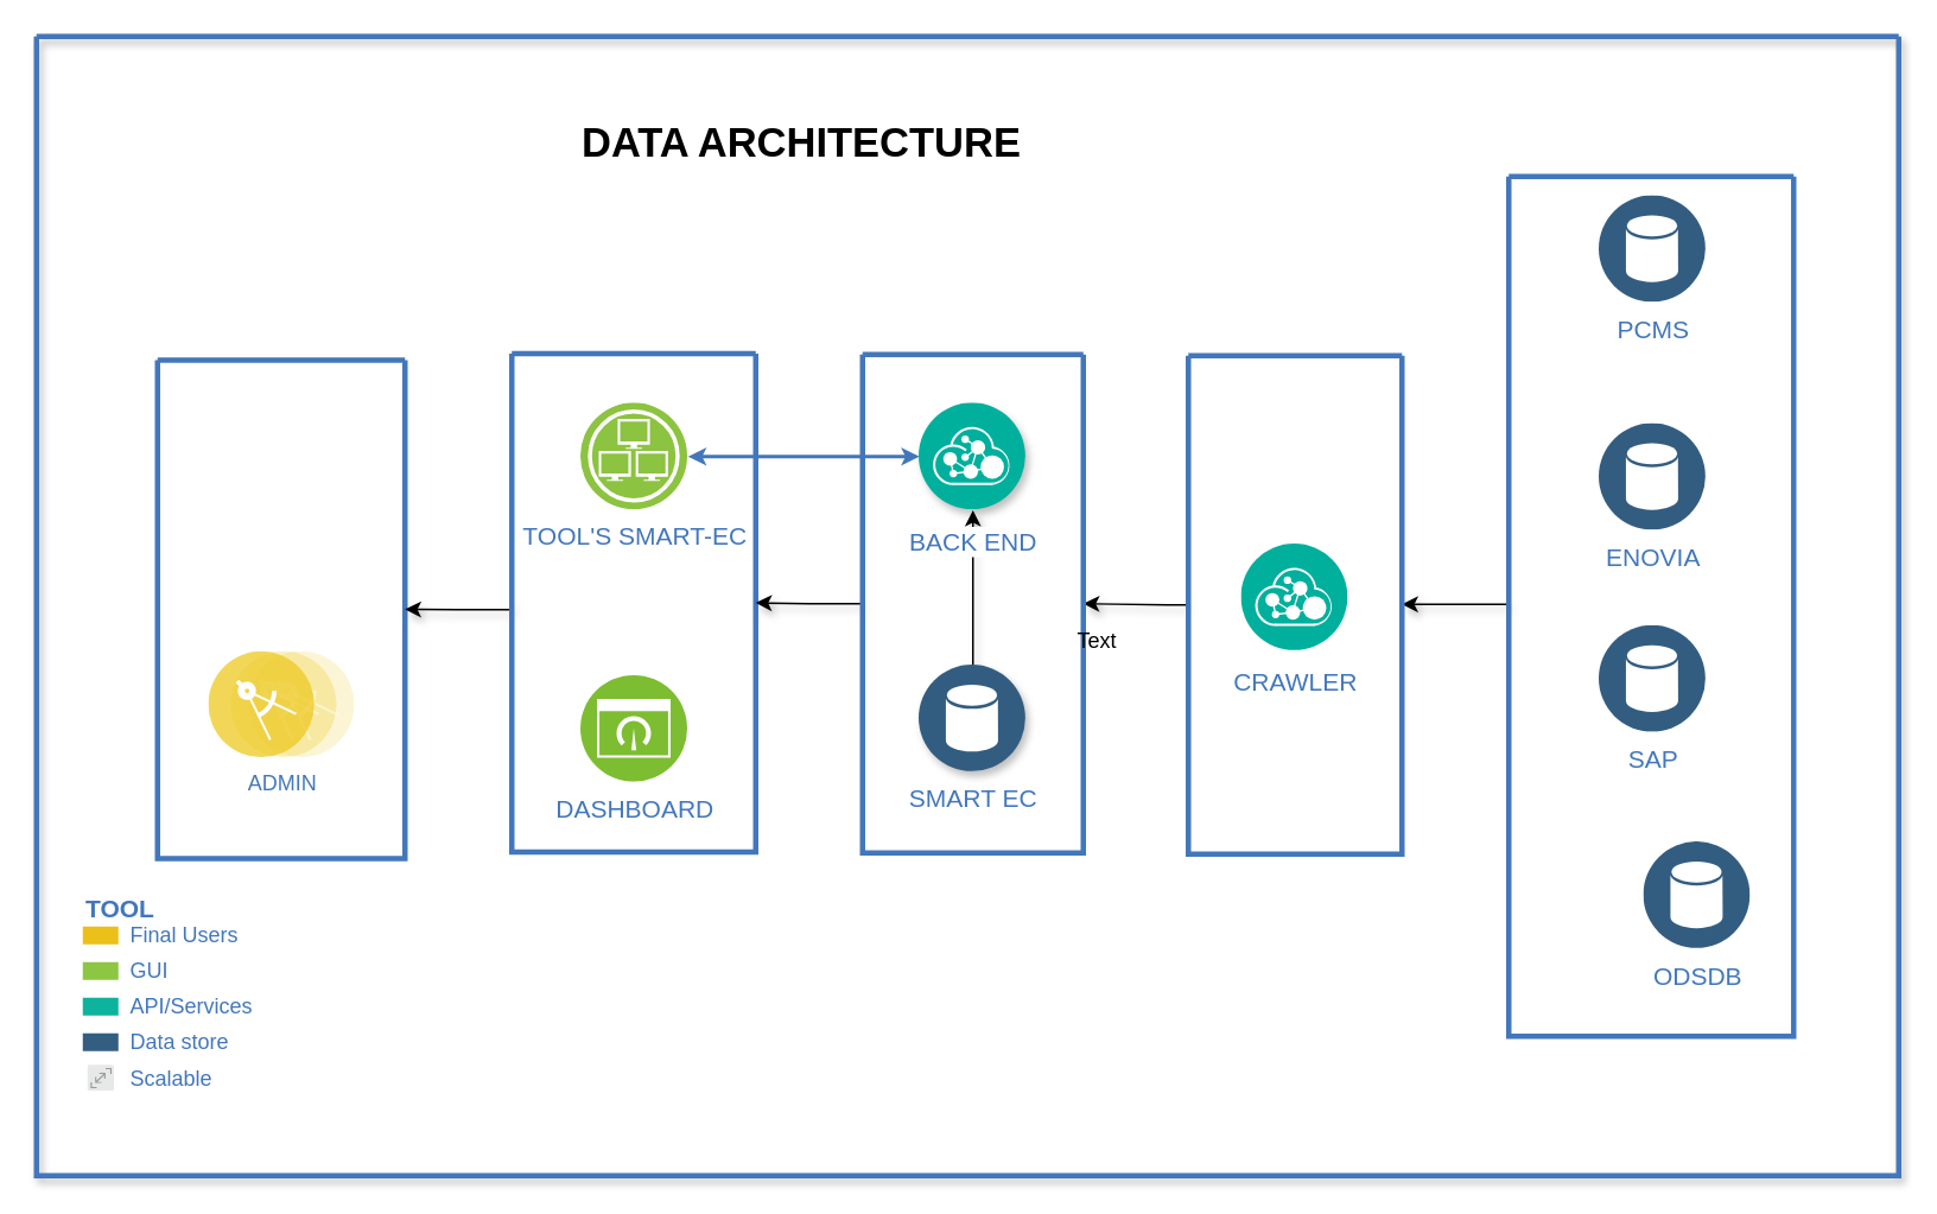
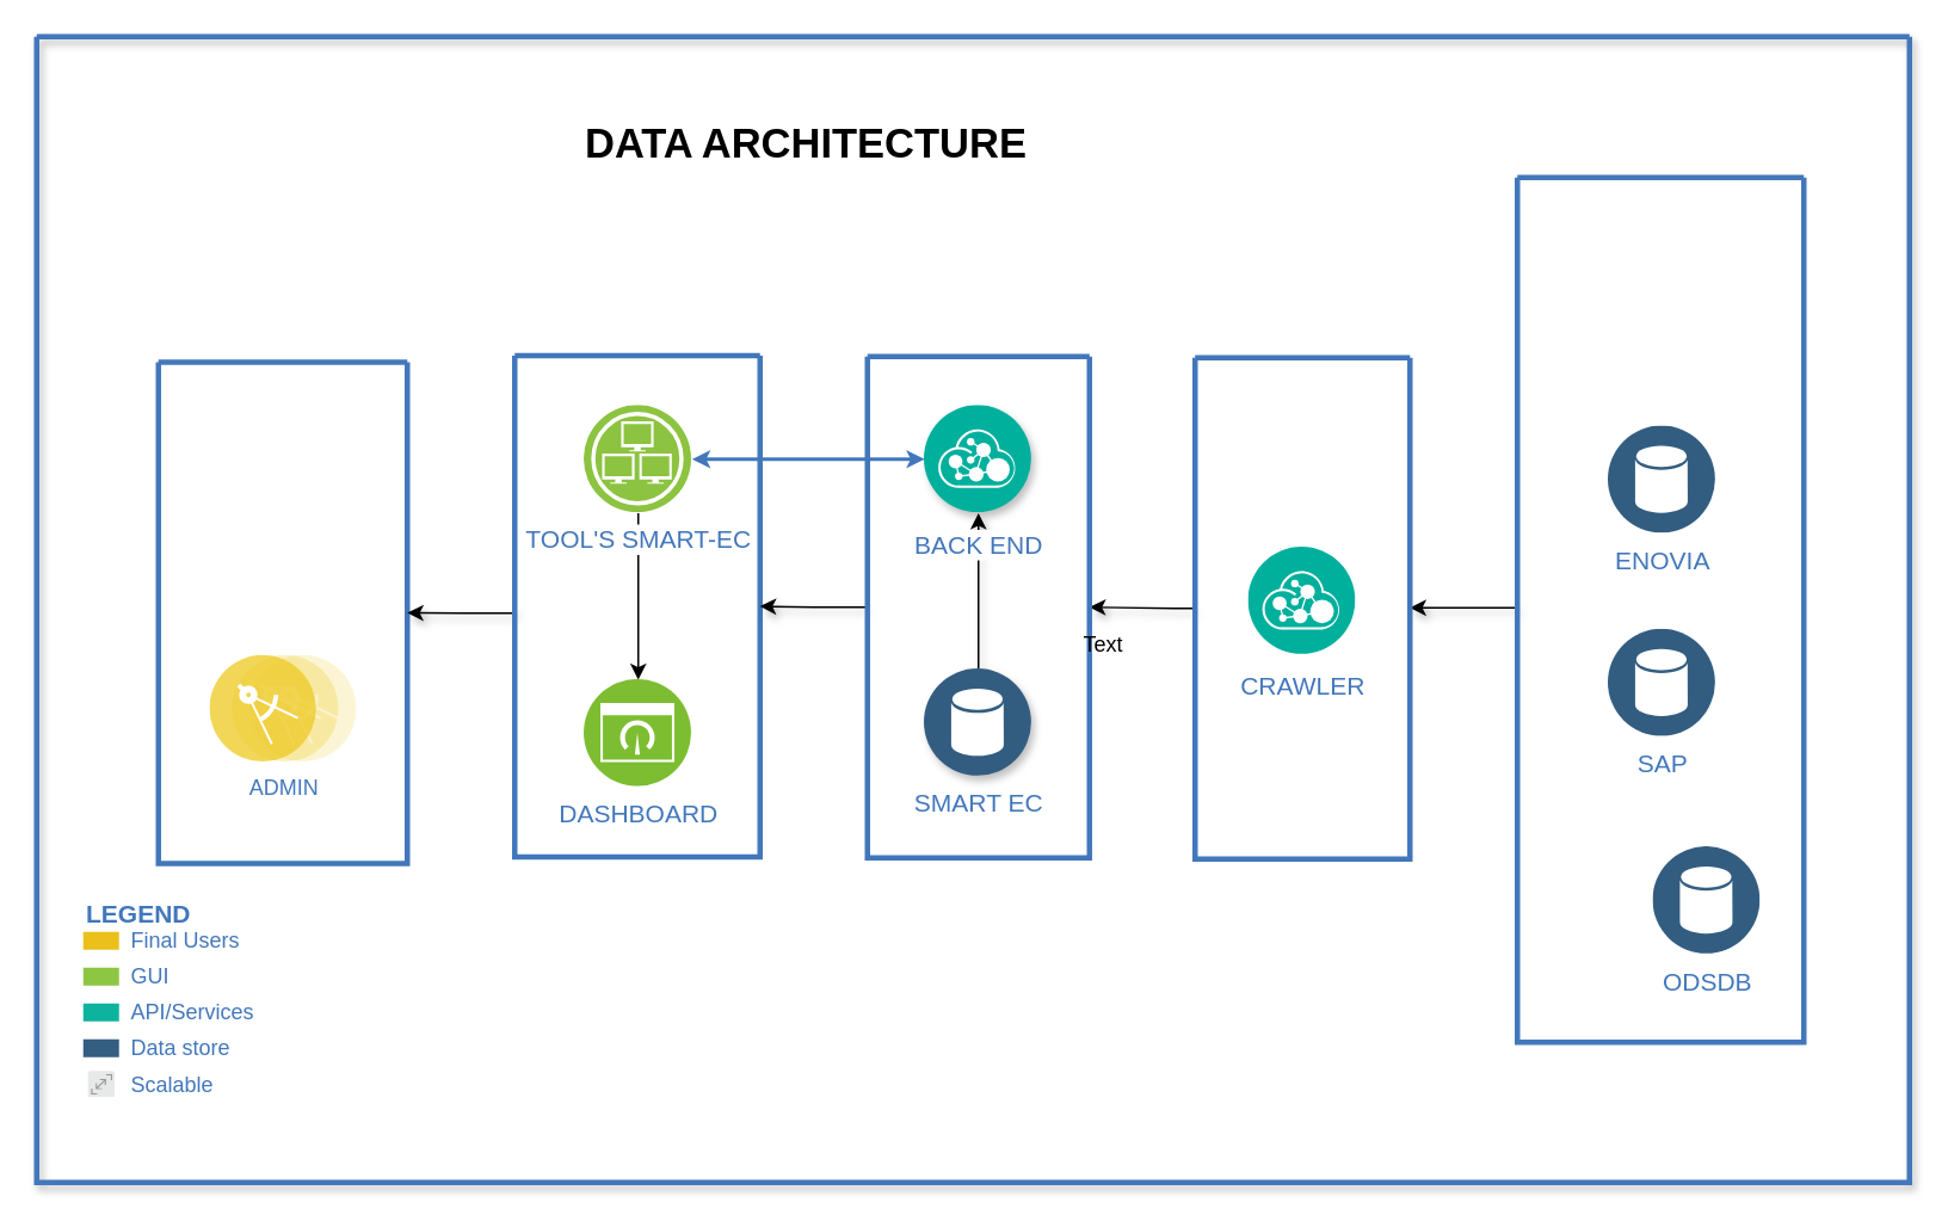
  <mxCell id="0" />
  <mxCell id="1" parent="0" />
  <mxCell id="2" value="" style="swimlane;shadow=1;strokeColor=#4277BB;fillColor=#ffffff;fontColor=#4277BB;align=right;startSize=0;collapsible=0;strokeWidth=3;" parent="1" vertex="1"><mxGeometry x="20" y="20" width="1046" height="640" as="geometry" /></mxCell>
  <mxCell id="3" style="edgeStyle=elbowEdgeStyle;rounded=0;elbow=vertical;html=1;labelBackgroundColor=#ffffff;startArrow=classic;startFill=1;startSize=4;endArrow=classic;endFill=1;endSize=4;jettySize=auto;orthogonalLoop=1;strokeColor=#4277BB;strokeWidth=2;fontSize=14;fontColor=#4277BB;entryX=1;entryY=0.5;entryDx=0;entryDy=0;" parent="2" source="25" target="9" edge="1"><mxGeometry relative="1" as="geometry" /></mxCell>
  <mxCell id="4" value="" style="swimlane;shadow=0;strokeColor=#4277BB;fillColor=#ffffff;fontColor=#4277BB;align=right;startSize=0;collapsible=0;strokeWidth=3;" parent="2" vertex="1"><mxGeometry x="68" y="181.84" width="139" height="280" as="geometry" /></mxCell>
  <mxCell id="5" value="ADMIN" style="aspect=fixed;perimeter=ellipsePerimeter;html=1;align=center;shadow=0;dashed=0;image;image=img/lib/ibm/applications/microservice.svg;labelBackgroundColor=#ffffff;strokeColor=#666666;strokeWidth=3;fillColor=#C2952D;gradientColor=none;fontSize=12;fontColor=#4277BB;" parent="4" vertex="1"><mxGeometry x="29" y="163.82" width="82" height="60" as="geometry" /></mxCell>
  <mxCell id="6" style="edgeStyle=orthogonalEdgeStyle;rounded=0;orthogonalLoop=1;jettySize=auto;html=1;exitX=0;exitY=0.5;exitDx=0;exitDy=0;entryX=1;entryY=0.5;entryDx=0;entryDy=0;shadow=1;" edge="1" parent="2" source="7" target="4"><mxGeometry relative="1" as="geometry"><Array as="points"><mxPoint x="267" y="322" /><mxPoint x="237" y="322" /></Array></mxGeometry></mxCell>
  <mxCell id="7" value="" style="swimlane;shadow=0;strokeColor=#4277BB;fillColor=#ffffff;fontColor=#4277BB;align=right;startSize=0;collapsible=0;strokeWidth=3;" parent="2" vertex="1"><mxGeometry x="267" y="178.16" width="137" height="280" as="geometry" /></mxCell>
+ <mxCell id="8" style="edgeStyle=orthogonalEdgeStyle;rounded=0;orthogonalLoop=1;jettySize=auto;html=1;" edge="1" parent="7" source="9" target="10"><mxGeometry relative="1" as="geometry" /></mxCell>
  <mxCell id="9" value="TOOL'S SMART-EC" style="aspect=fixed;perimeter=ellipsePerimeter;html=1;align=center;shadow=0;dashed=0;image;image=img/lib/ibm/infrastructure/infrastructure_services.svg;rounded=1;labelBackgroundColor=#ffffff;strokeColor=#666666;strokeWidth=3;fillColor=#C2952D;gradientColor=none;fontSize=14;fontColor=#4277BB;" parent="7" vertex="1"><mxGeometry x="39" y="28" width="60" height="60" as="geometry" /></mxCell>
  <mxCell id="10" value="DASHBOARD" style="aspect=fixed;perimeter=ellipsePerimeter;html=1;align=center;shadow=0;dashed=0;image;image=img/lib/ibm/infrastructure/dashboard.svg;rounded=1;labelBackgroundColor=#ffffff;strokeColor=#666666;strokeWidth=3;fillColor=#C2952D;gradientColor=none;fontSize=14;fontColor=#4277BB;" parent="7" vertex="1"><mxGeometry x="39" y="181" width="60" height="60" as="geometry" /></mxCell>
  <mxCell id="11" style="edgeStyle=orthogonalEdgeStyle;rounded=0;orthogonalLoop=1;jettySize=auto;html=1;exitX=0;exitY=0.5;exitDx=0;exitDy=0;shadow=1;" edge="1" parent="2" source="12" target="19"><mxGeometry relative="1" as="geometry"><Array as="points"><mxPoint x="827" y="319" /></Array></mxGeometry></mxCell>
  <mxCell id="12" value="" style="swimlane;shadow=0;strokeColor=#4277BB;fillColor=#ffffff;fontColor=#4277BB;align=right;startSize=0;collapsible=0;strokeWidth=3;" parent="2" vertex="1"><mxGeometry x="827" y="78.66" width="160" height="483" as="geometry" /></mxCell>
  <mxCell id="13" value="SAP" style="aspect=fixed;perimeter=ellipsePerimeter;html=1;align=center;shadow=0;dashed=0;image;image=img/lib/ibm/data/data_services.svg;rounded=1;labelBackgroundColor=#ffffff;strokeColor=#666666;strokeWidth=3;fillColor=#C2952D;gradientColor=none;fontSize=14;fontColor=#4277BB;" vertex="1" parent="12"><mxGeometry x="51" y="252.5" width="60" height="60" as="geometry" /></mxCell>
  <mxCell id="14" value="ENOVIA" style="aspect=fixed;perimeter=ellipsePerimeter;html=1;align=center;shadow=0;dashed=0;image;image=img/lib/ibm/data/data_services.svg;rounded=1;labelBackgroundColor=#ffffff;strokeColor=#666666;strokeWidth=3;fillColor=#C2952D;gradientColor=none;fontSize=14;fontColor=#4277BB;" vertex="1" parent="12"><mxGeometry x="51" y="139" width="60" height="60" as="geometry" /></mxCell>
- <mxCell id="15" value="PCMS" style="aspect=fixed;perimeter=ellipsePerimeter;html=1;align=center;shadow=0;dashed=0;image;image=img/lib/ibm/data/data_services.svg;rounded=1;labelBackgroundColor=#ffffff;strokeColor=#666666;strokeWidth=3;fillColor=#C2952D;gradientColor=none;fontSize=14;fontColor=#4277BB;" vertex="1" parent="12"><mxGeometry x="51" y="11" width="60" height="60" as="geometry" /></mxCell>
  <mxCell id="16" value="ODSDB" style="aspect=fixed;perimeter=ellipsePerimeter;html=1;align=center;shadow=0;dashed=0;image;image=img/lib/ibm/data/data_services.svg;rounded=1;labelBackgroundColor=#ffffff;strokeColor=#666666;strokeWidth=3;fillColor=#C2952D;gradientColor=none;fontSize=14;fontColor=#4277BB;" vertex="1" parent="12"><mxGeometry x="76" y="374" width="60" height="60" as="geometry" /></mxCell>
  <mxCell id="17" style="edgeStyle=orthogonalEdgeStyle;rounded=0;orthogonalLoop=1;jettySize=auto;html=1;exitX=0.5;exitY=1;exitDx=0;exitDy=0;" edge="1" parent="2" source="7" target="7"><mxGeometry relative="1" as="geometry" /></mxCell>
  <mxCell id="18" style="edgeStyle=orthogonalEdgeStyle;rounded=0;orthogonalLoop=1;jettySize=auto;html=1;exitX=0;exitY=0.5;exitDx=0;exitDy=0;entryX=1;entryY=0.5;entryDx=0;entryDy=0;shadow=1;" edge="1" parent="2" source="19" target="22"><mxGeometry relative="1" as="geometry"><Array as="points"><mxPoint x="635" y="319.34" /></Array></mxGeometry></mxCell>
  <mxCell id="19" value="" style="swimlane;shadow=0;strokeColor=#4277BB;fillColor=#ffffff;fontColor=#4277BB;align=right;startSize=0;collapsible=0;strokeWidth=3;" vertex="1" parent="2"><mxGeometry x="647" y="179.34" width="120" height="280" as="geometry" /></mxCell>
  <mxCell id="20" value="CRAWLER" style="aspect=fixed;perimeter=ellipsePerimeter;html=1;align=center;shadow=0;dashed=0;image;image=img/lib/ibm/management/api_management.svg;rounded=1;labelBackgroundColor=#ffffff;strokeColor=#666666;strokeWidth=3;fillColor=#C2952D;gradientColor=none;fontSize=14;fontColor=#4277BB;spacingTop=3;" vertex="1" parent="19"><mxGeometry x="30" y="106" width="60" height="60" as="geometry" /></mxCell>
  <mxCell id="21" style="edgeStyle=orthogonalEdgeStyle;rounded=0;orthogonalLoop=1;jettySize=auto;html=1;exitX=0;exitY=0.5;exitDx=0;exitDy=0;entryX=1;entryY=0.5;entryDx=0;entryDy=0;shadow=1;" edge="1" parent="2" source="22" target="7"><mxGeometry relative="1" as="geometry"><Array as="points"><mxPoint x="434" y="319" /></Array></mxGeometry></mxCell>
  <mxCell id="22" value="" style="swimlane;shadow=0;strokeColor=#4277BB;fillColor=#ffffff;fontColor=#4277BB;align=right;startSize=0;collapsible=0;strokeWidth=3;" vertex="1" parent="2"><mxGeometry x="464" y="178.66" width="124" height="280" as="geometry" /></mxCell>
  <mxCell id="23" style="edgeStyle=orthogonalEdgeStyle;rounded=0;orthogonalLoop=1;jettySize=auto;html=1;exitX=0.5;exitY=0;exitDx=0;exitDy=0;shadow=1;" edge="1" parent="22" source="24" target="25"><mxGeometry relative="1" as="geometry" /></mxCell>
  <mxCell id="24" value="SMART EC" style="aspect=fixed;perimeter=ellipsePerimeter;html=1;align=center;shadow=1;dashed=0;image;image=img/lib/ibm/data/data_services.svg;rounded=1;labelBackgroundColor=#ffffff;strokeColor=#666666;strokeWidth=3;fillColor=#C2952D;gradientColor=none;fontSize=14;fontColor=#4277BB;" parent="22" vertex="1"><mxGeometry x="32" y="174.68" width="60" height="60" as="geometry" /></mxCell>
  <mxCell id="25" value="BACK END" style="aspect=fixed;perimeter=ellipsePerimeter;html=1;align=center;shadow=1;dashed=0;image;image=img/lib/ibm/management/api_management.svg;rounded=1;labelBackgroundColor=#ffffff;strokeColor=#666666;strokeWidth=3;fillColor=#C2952D;gradientColor=none;fontSize=14;fontColor=#4277BB;spacingTop=3;" parent="22" vertex="1"><mxGeometry x="32" y="27.5" width="60" height="60" as="geometry" /></mxCell>
- <mxCell id="26" value="TOOL" style="text;html=1;align=left;verticalAlign=middle;fontColor=#4277BB;shadow=0;dashed=0;strokeColor=none;fillColor=none;labelBackgroundColor=none;fontStyle=1;fontSize=14;spacingLeft=0;" parent="2" vertex="1"><mxGeometry x="26" y="480" width="150" height="20" as="geometry" /></mxCell>
+ <mxCell id="26" value="LEGEND" style="text;html=1;align=left;verticalAlign=middle;fontColor=#4277BB;shadow=0;dashed=0;strokeColor=none;fillColor=none;labelBackgroundColor=none;fontStyle=1;fontSize=14;spacingLeft=0;" parent="2" vertex="1"><mxGeometry x="26" y="480" width="150" height="20" as="geometry" /></mxCell>
  <mxCell id="27" value="" style="group" vertex="1" connectable="0" parent="2"><mxGeometry x="26" y="500" width="20" height="93" as="geometry" /></mxCell>
  <mxCell id="28" value="Final Users" style="rounded=0;html=1;shadow=0;labelBackgroundColor=none;strokeColor=none;strokeWidth=2;fillColor=#EBC01A;gradientColor=none;fontSize=12;fontColor=#4277BB;align=left;labelPosition=right;verticalLabelPosition=middle;verticalAlign=middle;spacingLeft=5;" vertex="1" parent="27"><mxGeometry width="20" height="10" as="geometry" /></mxCell>
  <mxCell id="29" value="GUI" style="rounded=0;html=1;shadow=0;labelBackgroundColor=none;strokeColor=none;strokeWidth=2;fillColor=#8DC642;gradientColor=none;fontSize=12;fontColor=#4277BB;align=left;labelPosition=right;verticalLabelPosition=middle;verticalAlign=middle;spacingLeft=5;" vertex="1" parent="27"><mxGeometry y="20" width="20" height="10" as="geometry" /></mxCell>
  <mxCell id="30" value="API/Services" style="rounded=0;html=1;shadow=0;labelBackgroundColor=none;strokeColor=none;strokeWidth=2;fillColor=#0DB39D;gradientColor=none;fontSize=12;fontColor=#4277BB;align=left;labelPosition=right;verticalLabelPosition=middle;verticalAlign=middle;spacingLeft=5;" vertex="1" parent="27"><mxGeometry y="40" width="20" height="10" as="geometry" /></mxCell>
  <mxCell id="31" value="Data store" style="rounded=0;html=1;shadow=0;labelBackgroundColor=none;strokeColor=none;strokeWidth=2;fillColor=#335D81;gradientColor=none;fontSize=12;fontColor=#4277BB;align=left;labelPosition=right;verticalLabelPosition=middle;verticalAlign=middle;spacingLeft=5;" vertex="1" parent="27"><mxGeometry y="60" width="20" height="10" as="geometry" /></mxCell>
  <mxCell id="32" value="Scalable" style="aspect=fixed;perimeter=ellipsePerimeter;html=1;align=left;shadow=0;image;image=img/lib/ibm/miscellaneous/scalable.svg;rounded=0;labelBackgroundColor=none;strokeColor=none;strokeWidth=2;fillColor=#335D81;gradientColor=none;fontSize=12;fontColor=#4277BB;verticalAlign=middle;spacingLeft=7;labelPosition=right;verticalLabelPosition=middle;" vertex="1" parent="27"><mxGeometry x="3" y="78" width="15" height="15" as="geometry" /></mxCell>
  <mxCell id="33" value="&lt;font size=&quot;1&quot;&gt;&lt;b style=&quot;font-size: 23px&quot;&gt;DATA ARCHITECTURE&lt;/b&gt;&lt;/font&gt;" style="text;html=1;strokeColor=none;fillColor=none;align=center;verticalAlign=middle;whiteSpace=wrap;rounded=0;shadow=1;" vertex="1" parent="2"><mxGeometry x="60" y="40" width="740" height="40" as="geometry" /></mxCell>
  <mxCell id="34" value="Text" style="text;html=1;strokeColor=none;fillColor=none;align=center;verticalAlign=middle;whiteSpace=wrap;rounded=0;shadow=1;" vertex="1" parent="1"><mxGeometry x="596" y="350" width="40" height="20" as="geometry" /></mxCell>
